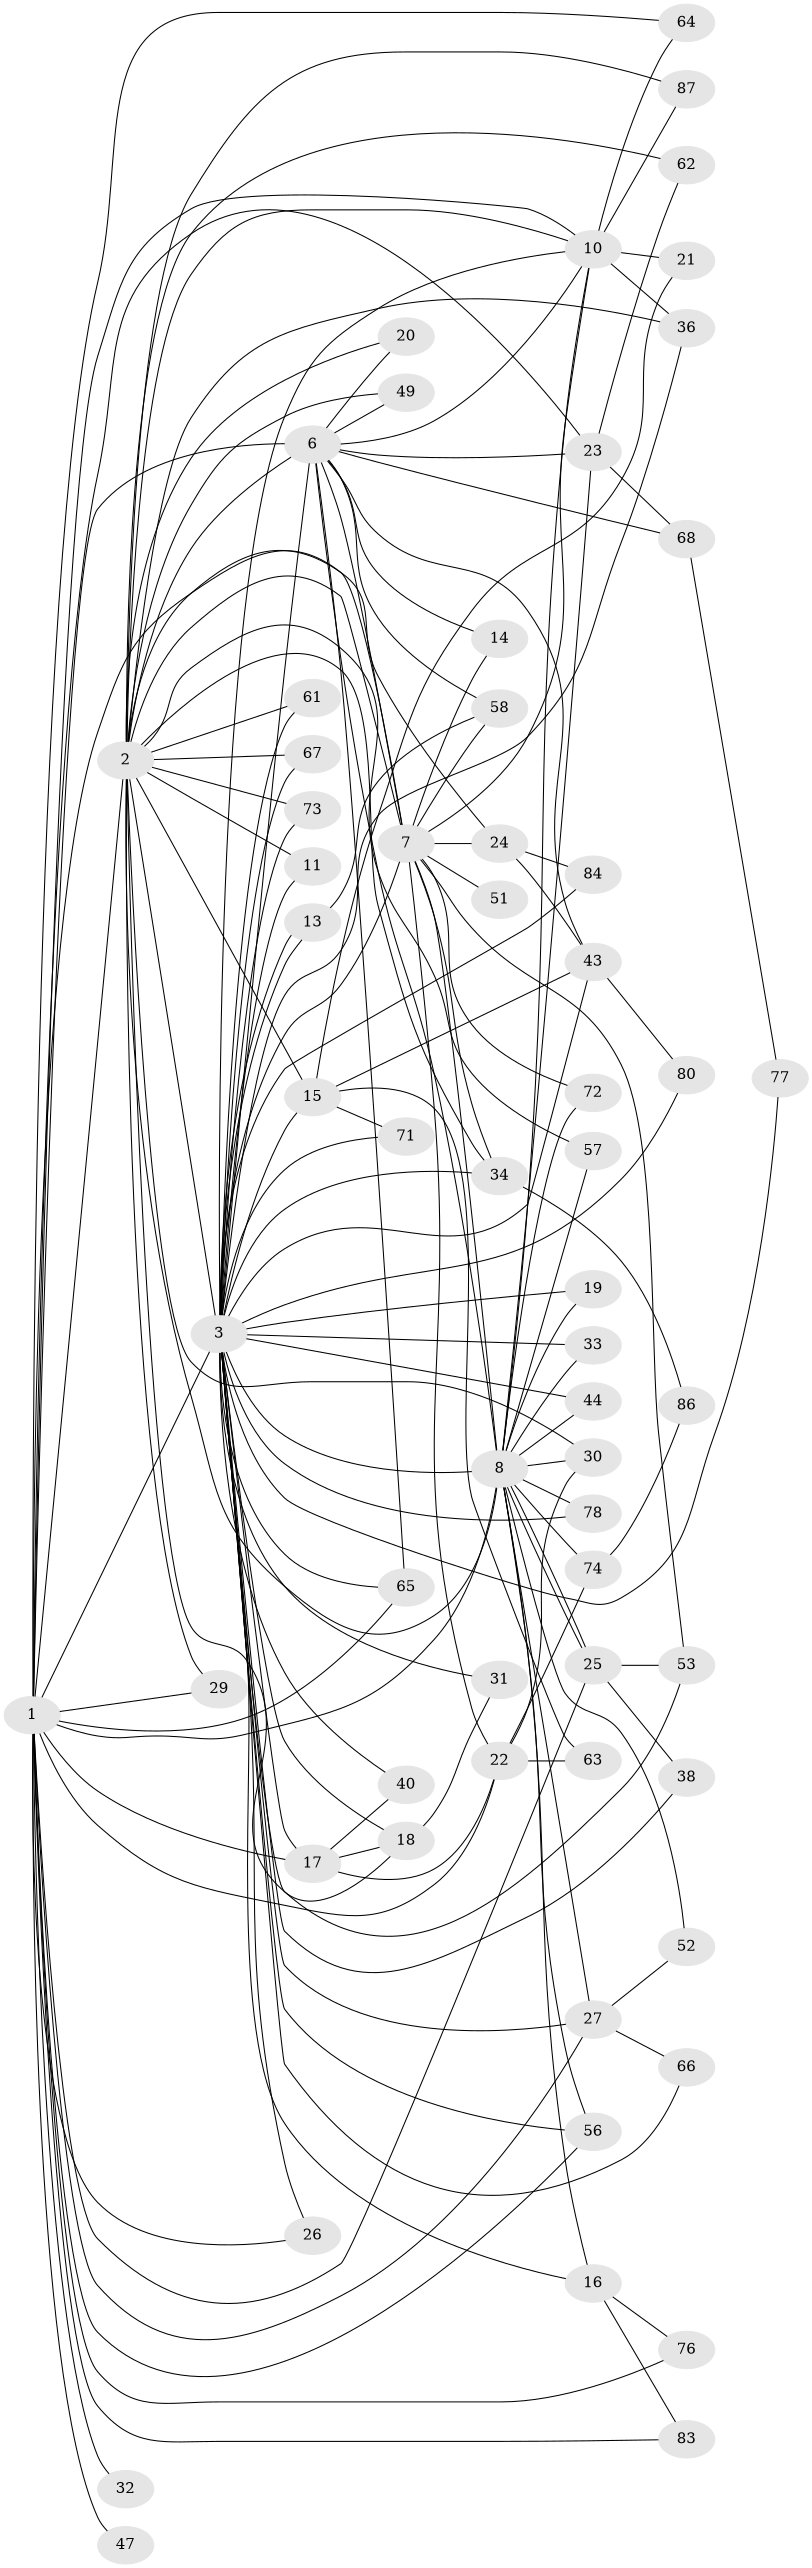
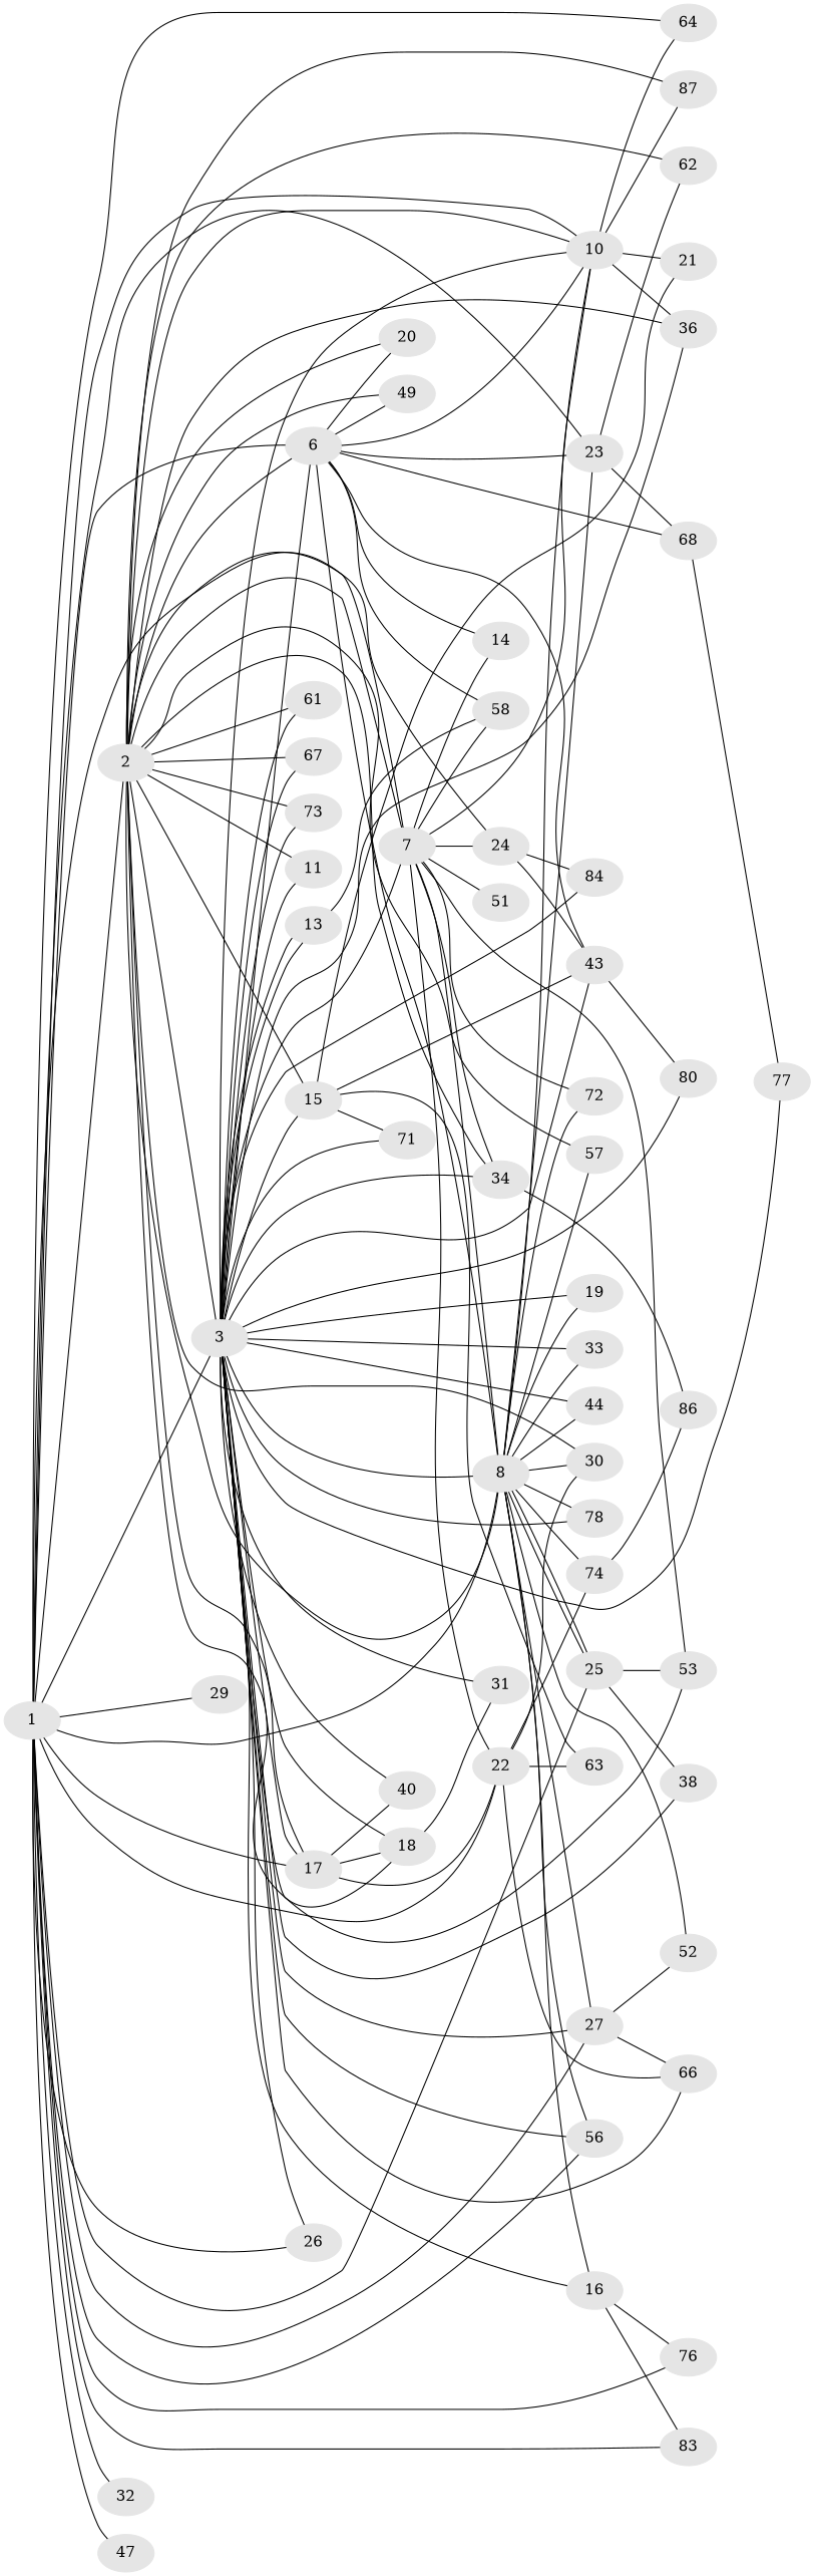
  graph {
    rankdir=LR
    node [color=gray90 style=filled]
    1 [super="+4"]
    2 [super="+45"]
    3 [super="+5"]
    6 [super="+75"]
    7 [super="+12"]
    8 [super="+9"]
    10 [super="+35"]
    17 [super="+60"]
    22 [super="+48"]
    23 [super="+55"]
    25 [super="+54"]
    26
    27 [super="+37"]
    29
    32
    47
    56 [super="+70"]
    64
-   65
    n20 [label=76]
    83
    11
    15 [super="+50"]
    18 [super="+39"]
    20
    24
    30 [super="+69"]
    34 [super="+46"]
    36 [super="+41"]
    49
    57
    61
    62
    67
    73
    87
    13 [super="+42"]
    16
    19
    31
    33 [super="+88"]
    38
    40
    43 [super="+85"]
    44
    53 [super="+82"]
    66 [super="+76"]
    71
    77
    78
    80
    84
    14
    58 [super="+81"]
    68
    51
    72
    52
    74
    21
    63
    86
    1 -- 2 [weight=2]
    1 -- 3 [weight=4]
    1 -- 6 [weight=2]
    1 -- 7 [weight=2]
    1 -- 8 [weight=4]
    1 -- 10 [weight=2]
    1 -- 17
    1 -- 22
    1 -- 23
    1 -- 25
    1 -- 26
    1 -- 27
    1 -- 29
    1 -- 32
    1 -- 47
    1 -- 56
    1 -- 64
-   1 -- 65
    1 -- n20
    1 -- 83
    2 -- 3 [weight=2]
    2 -- 6
    2 -- 7
    2 -- 8 [weight=2]
    2 -- 10 [weight=2]
-   2 -- 29
+   2 -- 17
    2 -- 11
    2 -- 15
    2 -- 18
    2 -- 20
    2 -- 24
    2 -- 30
    2 -- 34
    2 -- 36
    2 -- 49
    2 -- 57
    2 -- 61
    2 -- 62
    2 -- 67
    2 -- 73
    2 -- 87
    3 -- 6 [weight=2]
    3 -- 7 [weight=2]
    3 -- 8 [weight=4]
    3 -- 10 [weight=3]
    3 -- 17
    3 -- 26
    3 -- 27
    3 -- 56
-   3 -- 65
    3 -- 11
    3 -- 15
    3 -- 18
    3 -- 34
    3 -- 36
    3 -- 61
    3 -- 67
    3 -- 73
    3 -- 13
    3 -- 13
    3 -- 16
    3 -- 19
    3 -- 31
    3 -- 33 [weight=2]
    3 -- 38
    3 -- 40
    3 -- 43
    3 -- 44
    3 -- 53
    3 -- 66
    3 -- 71
    3 -- 77
    3 -- 78
    3 -- 80
    3 -- 84
-   6 -- 7
    6 -- 8 [weight=2]
    6 -- 10
    6 -- 23
-   6 -- 65
    6 -- 20
    6 -- 49
    6 -- 43
    6 -- 14
    6 -- 58
    6 -- 68
    7 -- 8 [weight=2]
    7 -- 10 [weight=2]
    7 -- 22
    7 -- 24
    7 -- 34
    7 -- 53
    7 -- 14
    7 -- 58
    7 -- 51 [weight=2]
    7 -- 72
    8 -- 10 [weight=2]
    8 -- 23
    8 -- 25
    8 -- 25
    8 -- 27
    8 -- 56
    8 -- 30
    8 -- 57
    8 -- 16
    8 -- 19
    8 -- 33
    8 -- 44
    8 -- 78
    8 -- 72
    8 -- 52
    8 -- 74
    10 -- 64
    10 -- 36
    10 -- 87
    10 -- 21
    17 -- 22
    17 -- 18
    17 -- 40
    22 -- 30
+   22 -- 66
    22 -- 74
    22 -- 63
    23 -- 62
    23 -- 68
    25 -- 38
    25 -- 53
    27 -- 66
    27 -- 52
    15 -- 43
    15 -- 71
    15 -- 21
    15 -- 63
    18 -- 31
    24 -- 43
    24 -- 84
    34 -- 86
    13 -- 58
    16 -- n20
    16 -- 83
    43 -- 80
    68 -- 77
    74 -- 86
  }
